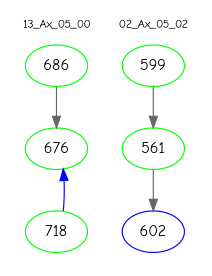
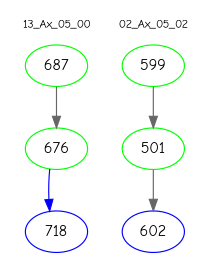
  digraph {
    fontname="Comic Neue"
    node [color=green fontname="Comic Neue"]
    edge [color=gray40 fontname="Comic Neue"]
-   n1 [label=686]
+   n1 [label=687]
    n2 [label=676]
-   n3 [label=718]
+   n3 [color=blue label=718]
    n4 [label=599]
-   n5 [label=561]
+   n5 [label=501]
    n6 [color=blue label=602]
    subgraph cluster_1 {
      color=white
      fontsize=10
      label="13_Ax_05_00"
      n1
      n2
      n3
    }
    subgraph cluster_2 {
      color=white
      fontsize=10
      label="02_Ax_05_02"
      n4
      n5
      n6
    }
    n1 -> n2
-   n3 -> n2 [color=blue]
+   n2 -> n3 [color=blue]
    n4 -> n5
    n5 -> n6
  }
